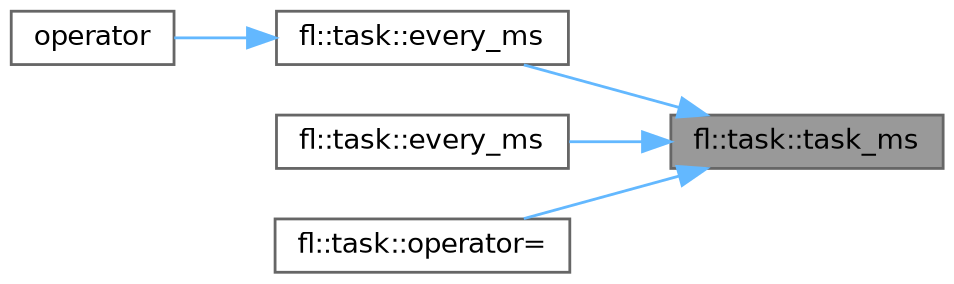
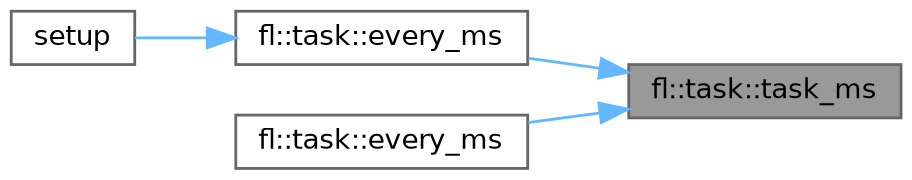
  digraph {
    rankdir=RL
    node [color=grey40 fillcolor=white fontname=Helvetica fontsize=10 shape=box style=filled]
    edge [color=steelblue1 dir=back fontname=Helvetica fontsize=10 labelfontname=Helvetica labelfontsize=10 style=solid]
    n1 [color=gray40 fillcolor=grey60 fontcolor=black height=0.2 label="fl::task::task_ms" width=0.4]
    n2 [height=0.2 label="fl::task::every_ms" width=0.4]
    n3 [height=0.2 label="fl::task::every_ms" width=0.4]
-   n4 [height=0.2 label="fl::task::operator=" width=0.4]
-   n5 [height=0.2 label=operator width=0.4]
+   n5 [height=0.2 label=setup width=0.4]
    n1 -> n2
    n1 -> n3
-   n1 -> n4
    n2 -> n5
  }
